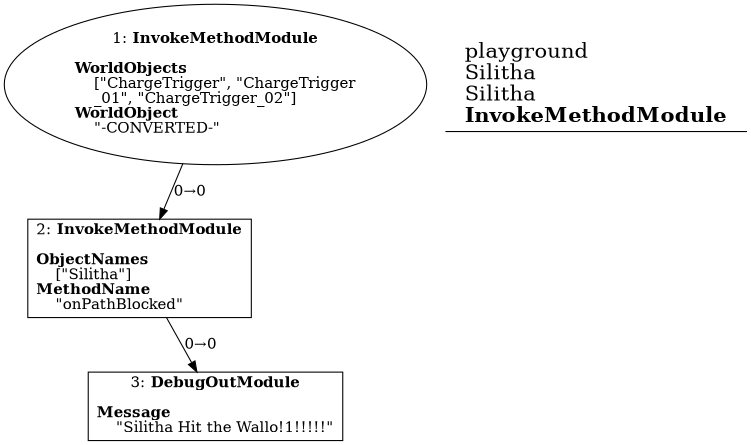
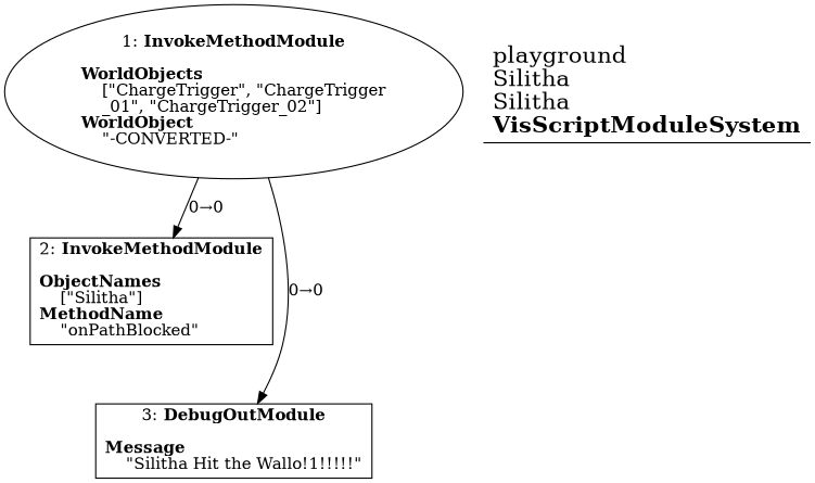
  digraph {
    fontname="DejaVu Serif"
    splines=spline
    node [fontname="DejaVu Serif" shape=box]
    edge [fontname="DejaVu Serif"]
    n1 [label=<1: <b>InvokeMethodModule</b><br/><br/><b>WorldObjects</b><br align="left"/>    [&quot;ChargeTrigger&quot;, &quot;ChargeTrigger<br align="left"/>    _01&quot;, &quot;ChargeTrigger_02&quot;]<br align="left"/><b>WorldObject</b><br align="left"/>    &quot;-CONVERTED-&quot;<br align="left"/>> shape=oval]
    n2 [label=<2: <b>InvokeMethodModule</b><br/><br/><b>ObjectNames</b><br align="left"/>    [&quot;Silitha&quot;]<br align="left"/><b>MethodName</b><br align="left"/>    &quot;onPathBlocked&quot;<br align="left"/>>]
    n3 [label=<3: <b>DebugOutModule</b><br/><br/><b>Message</b><br align="left"/>    &quot;Silitha Hit the Wallo!1!!!!!&quot;<br align="left"/>>]
-   n4 [label=<<font point-size="20">playground<br align="left"/>Silitha<br align="left"/>Silitha<br align="left"/><b>InvokeMethodModule</b><br align="left"/></font>> shape=underline]
+   n4 [label=<<font point-size="20">playground<br align="left"/>Silitha<br align="left"/>Silitha<br align="left"/><b>VisScriptModuleSystem</b><br align="left"/></font>> shape=underline]
    n1 -> n2 [label="0→0"]
-   n2 -> n3 [label="0→0"]
+   n1 -> n3 [label="0→0"]
  }
